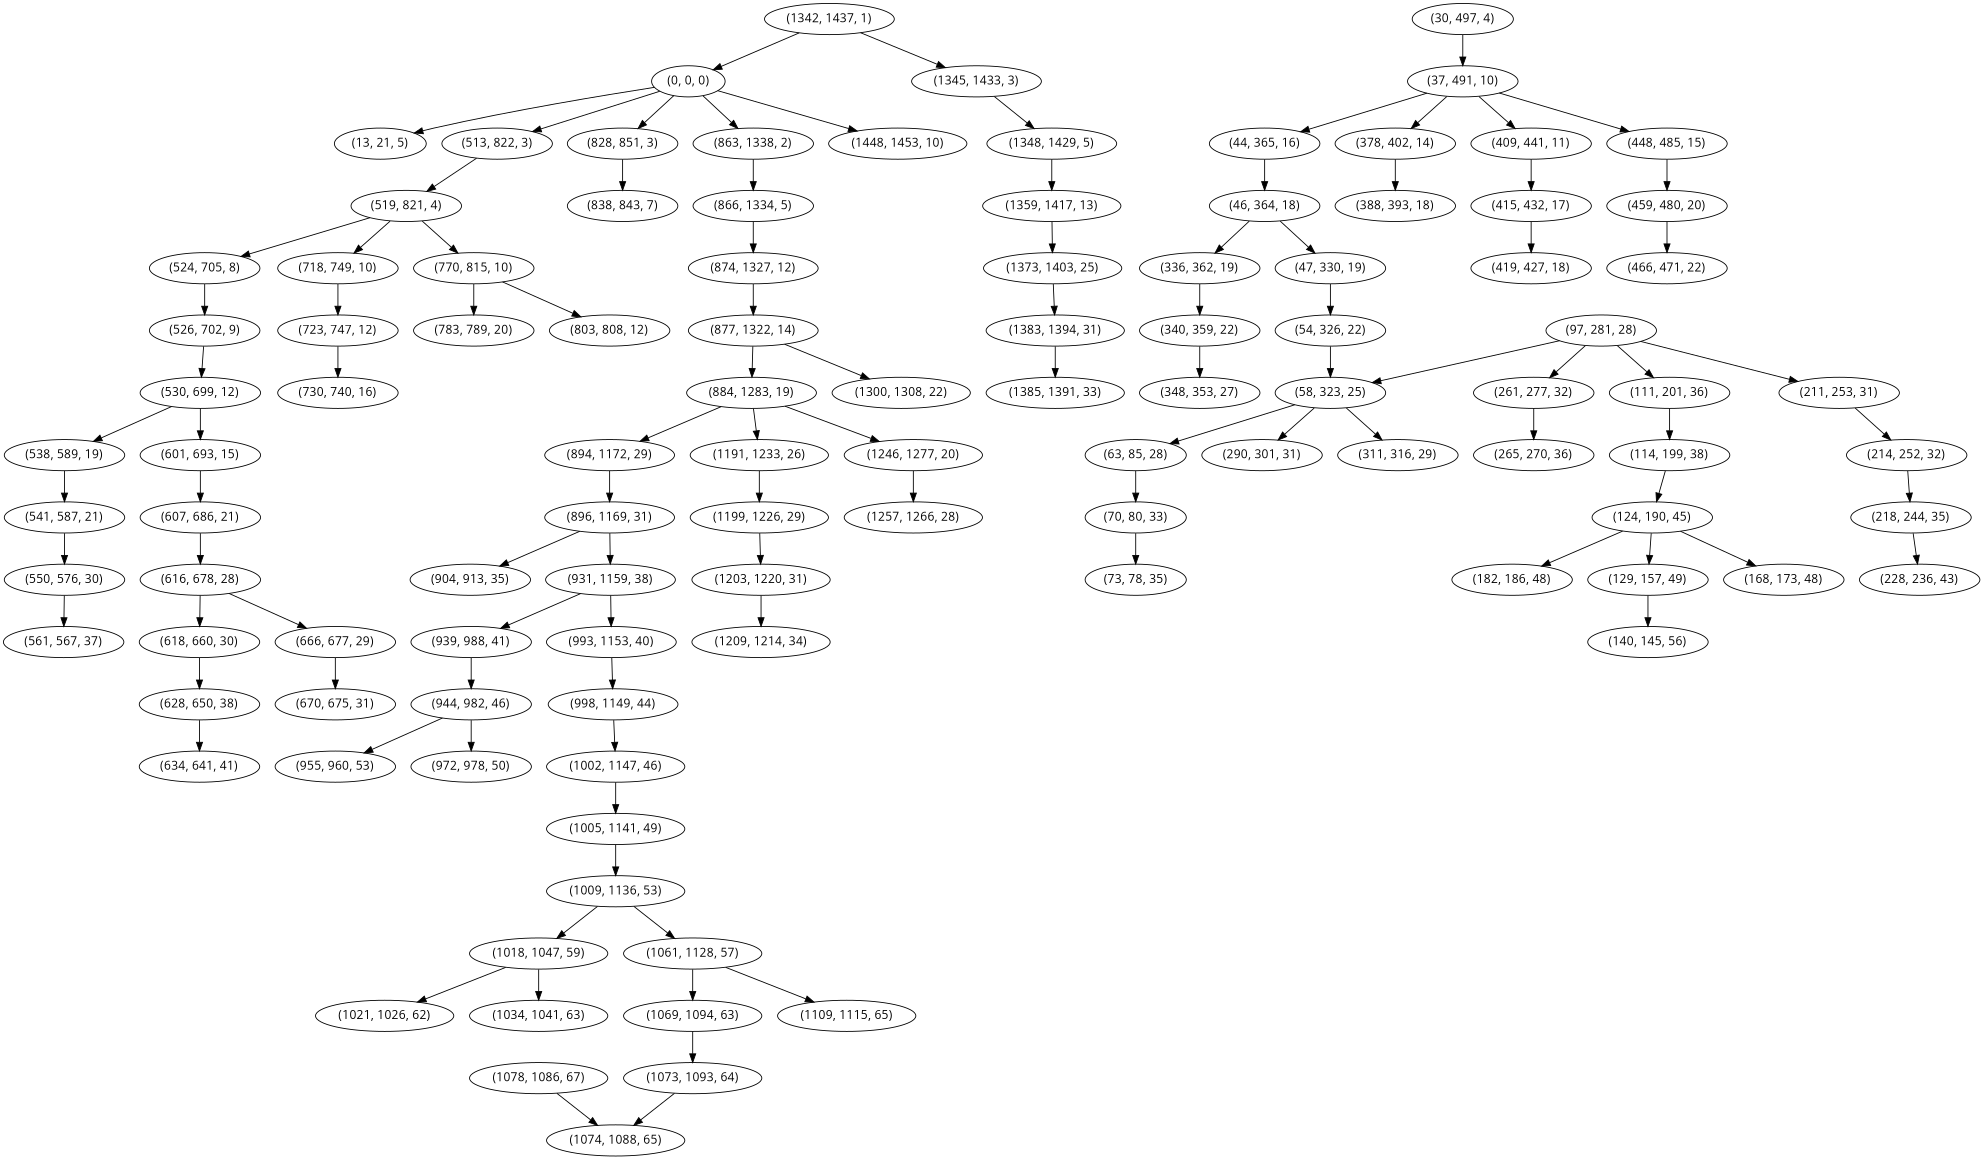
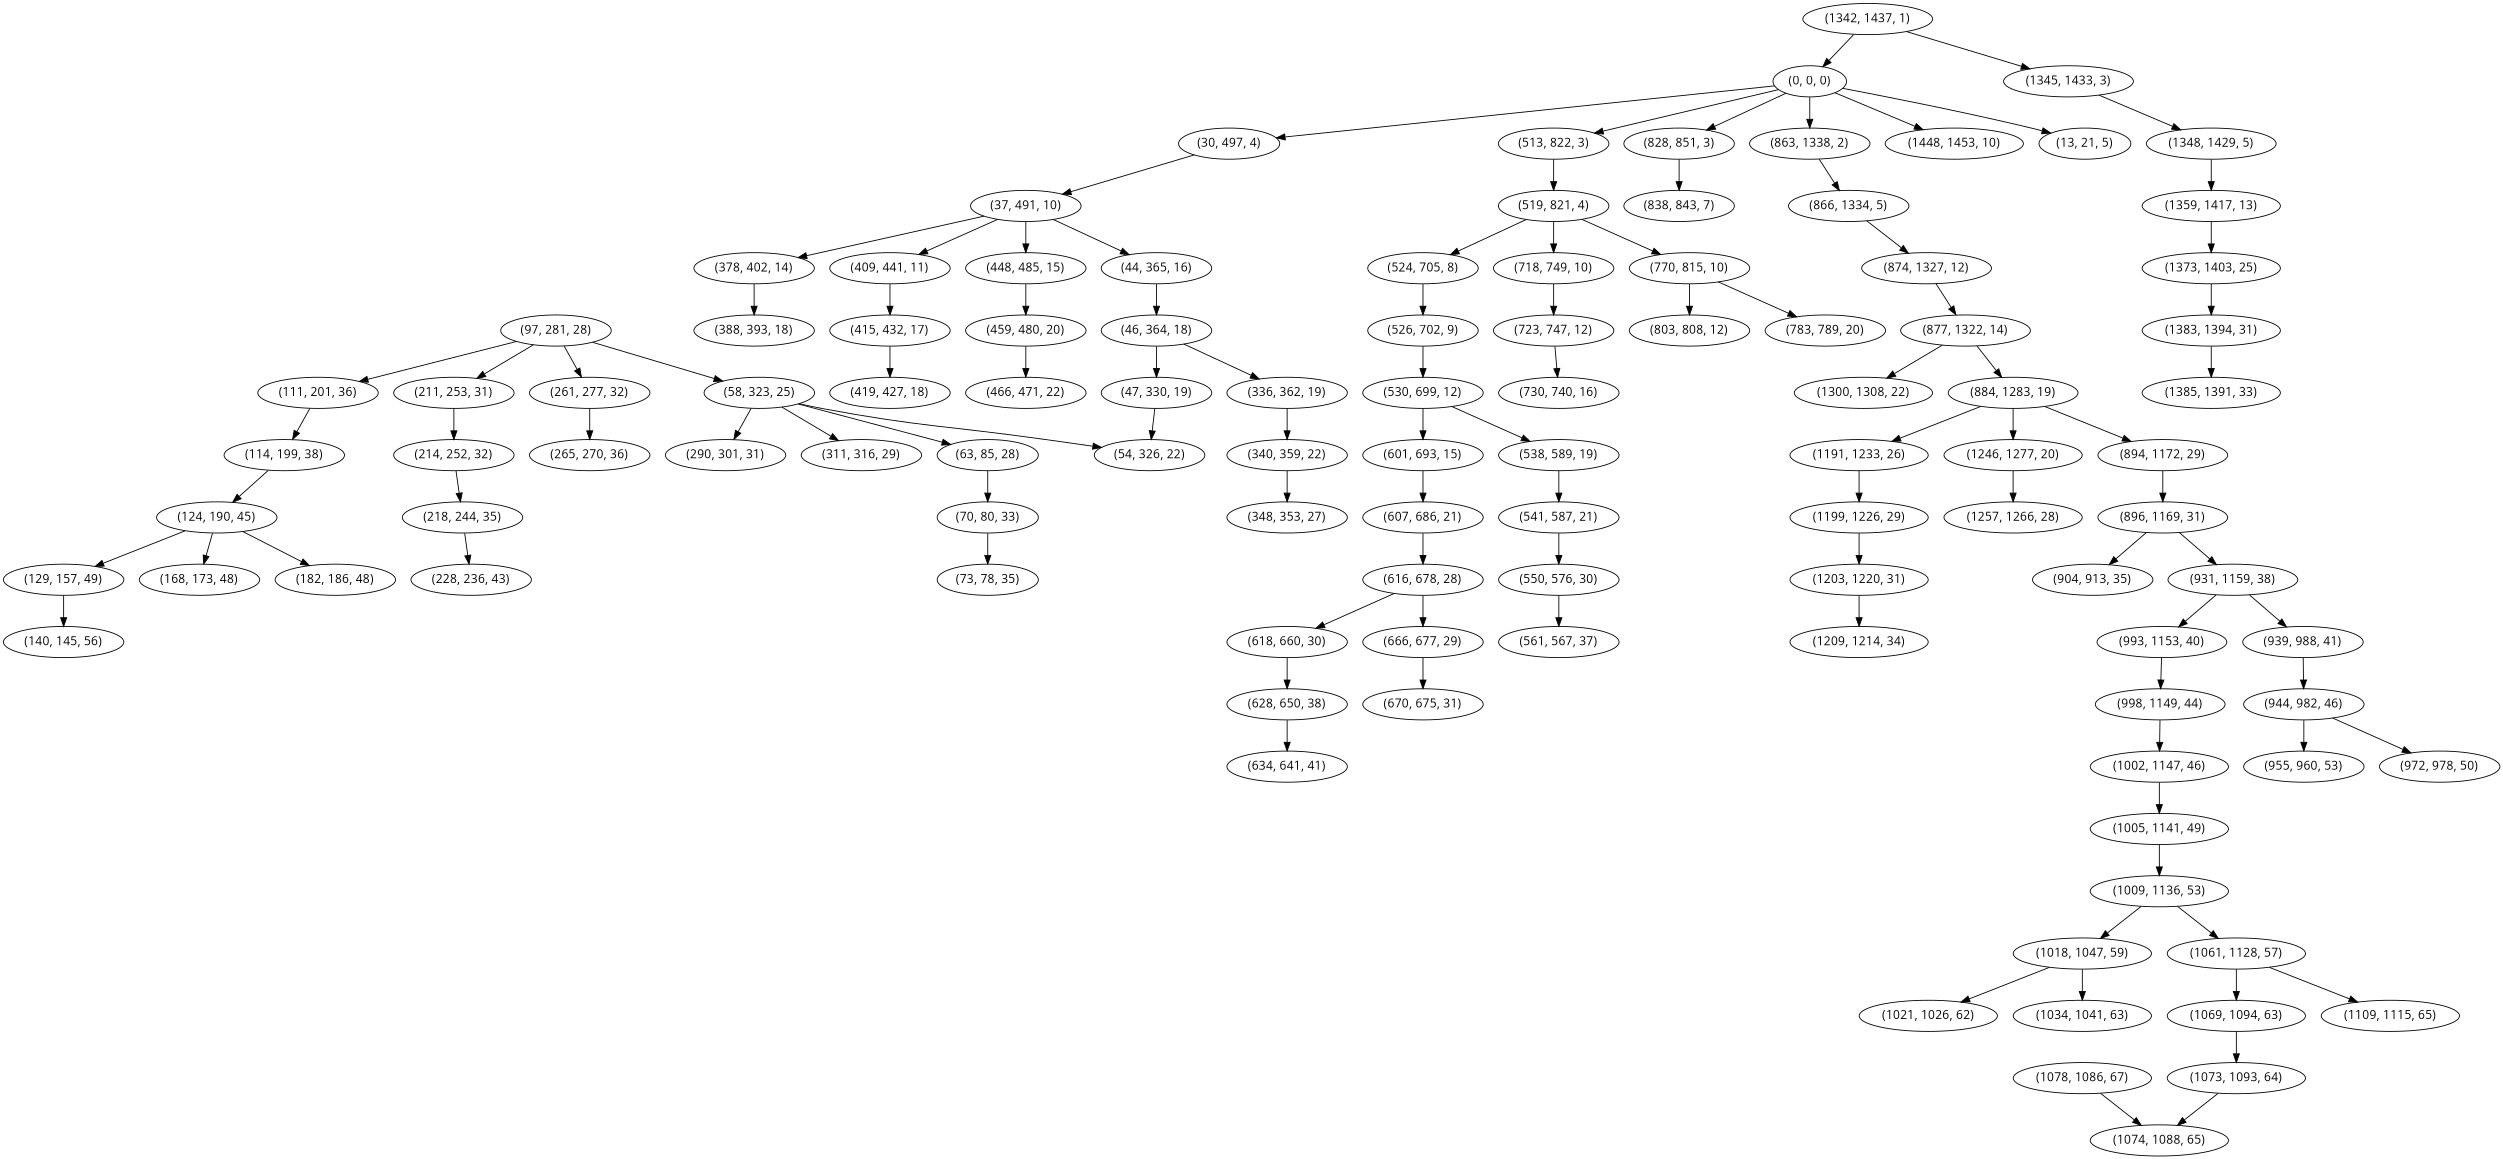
  digraph {
    fontname="Open Sans"
    node [fontname="Open Sans"]
    edge [fontname="Open Sans"]
    "(0, 0, 0)"
    "(13, 21, 5)"
    "(30, 497, 4)"
    "(513, 822, 3)"
    "(828, 851, 3)"
    "(863, 1338, 2)"
    "(1448, 1453, 10)"
    "(37, 491, 10)"
    "(519, 821, 4)"
    "(838, 843, 7)"
    "(866, 1334, 5)"
    "(1342, 1437, 1)"
    "(1345, 1433, 3)"
    n14 [label="(44, 365, 16)"]
    "(378, 402, 14)"
    "(409, 441, 11)"
    "(448, 485, 15)"
    "(46, 364, 18)"
    "(388, 393, 18)"
    "(415, 432, 17)"
    "(459, 480, 20)"
    "(47, 330, 19)"
    "(336, 362, 19)"
    "(54, 326, 22)"
    "(340, 359, 22)"
    "(58, 323, 25)"
    "(63, 85, 28)"
    "(290, 301, 31)"
    "(311, 316, 29)"
    "(70, 80, 33)"
    "(97, 281, 28)"
    "(111, 201, 36)"
    "(211, 253, 31)"
    "(261, 277, 32)"
    "(73, 78, 35)"
    "(114, 199, 38)"
    "(214, 252, 32)"
    "(265, 270, 36)"
    "(124, 190, 45)"
    "(129, 157, 49)"
    "(168, 173, 48)"
    "(182, 186, 48)"
    "(140, 145, 56)"
    "(218, 244, 35)"
    "(228, 236, 43)"
    "(348, 353, 27)"
    "(419, 427, 18)"
    "(466, 471, 22)"
    "(524, 705, 8)"
    "(718, 749, 10)"
    "(770, 815, 10)"
    "(526, 702, 9)"
    "(723, 747, 12)"
    "(783, 789, 20)"
    "(803, 808, 12)"
    "(530, 699, 12)"
    "(538, 589, 19)"
    "(601, 693, 15)"
    "(541, 587, 21)"
    "(607, 686, 21)"
    "(550, 576, 30)"
    "(561, 567, 37)"
    "(616, 678, 28)"
    "(618, 660, 30)"
    "(666, 677, 29)"
    "(628, 650, 38)"
    "(670, 675, 31)"
    "(634, 641, 41)"
    "(730, 740, 16)"
    "(874, 1327, 12)"
    "(877, 1322, 14)"
    "(884, 1283, 19)"
    "(1300, 1308, 22)"
    "(894, 1172, 29)"
    "(1191, 1233, 26)"
    "(1246, 1277, 20)"
    "(896, 1169, 31)"
    "(1199, 1226, 29)"
    "(1257, 1266, 28)"
    "(904, 913, 35)"
    "(931, 1159, 38)"
    "(939, 988, 41)"
    "(993, 1153, 40)"
    "(944, 982, 46)"
    "(998, 1149, 44)"
    "(955, 960, 53)"
    "(972, 978, 50)"
    "(1002, 1147, 46)"
    "(1005, 1141, 49)"
    "(1009, 1136, 53)"
    "(1018, 1047, 59)"
    "(1061, 1128, 57)"
    "(1021, 1026, 62)"
    "(1034, 1041, 63)"
    "(1069, 1094, 63)"
    "(1109, 1115, 65)"
    "(1073, 1093, 64)"
    "(1074, 1088, 65)"
    "(1078, 1086, 67)"
    "(1203, 1220, 31)"
    "(1209, 1214, 34)"
    "(1348, 1429, 5)"
    "(1359, 1417, 13)"
    "(1373, 1403, 25)"
    "(1383, 1394, 31)"
    "(1385, 1391, 33)"
    "(0, 0, 0)" -> "(13, 21, 5)"
+   "(0, 0, 0)" -> "(30, 497, 4)"
    "(0, 0, 0)" -> "(513, 822, 3)"
    "(0, 0, 0)" -> "(828, 851, 3)"
    "(0, 0, 0)" -> "(863, 1338, 2)"
    "(0, 0, 0)" -> "(1448, 1453, 10)"
    "(30, 497, 4)" -> "(37, 491, 10)"
    "(513, 822, 3)" -> "(519, 821, 4)"
    "(828, 851, 3)" -> "(838, 843, 7)"
    "(863, 1338, 2)" -> "(866, 1334, 5)"
    "(37, 491, 10)" -> n14
    "(37, 491, 10)" -> "(378, 402, 14)"
    "(37, 491, 10)" -> "(409, 441, 11)"
    "(37, 491, 10)" -> "(448, 485, 15)"
    "(519, 821, 4)" -> "(524, 705, 8)"
    "(519, 821, 4)" -> "(718, 749, 10)"
    "(519, 821, 4)" -> "(770, 815, 10)"
    "(866, 1334, 5)" -> "(874, 1327, 12)"
    "(1342, 1437, 1)" -> "(0, 0, 0)"
    "(1342, 1437, 1)" -> "(1345, 1433, 3)"
    "(1345, 1433, 3)" -> "(1348, 1429, 5)"
    n14 -> "(46, 364, 18)"
    "(378, 402, 14)" -> "(388, 393, 18)"
    "(409, 441, 11)" -> "(415, 432, 17)"
    "(448, 485, 15)" -> "(459, 480, 20)"
    "(46, 364, 18)" -> "(47, 330, 19)"
    "(46, 364, 18)" -> "(336, 362, 19)"
    "(415, 432, 17)" -> "(419, 427, 18)"
    "(459, 480, 20)" -> "(466, 471, 22)"
    "(47, 330, 19)" -> "(54, 326, 22)"
    "(336, 362, 19)" -> "(340, 359, 22)"
-   "(54, 326, 22)" -> "(58, 323, 25)"
+   "(58, 323, 25)" -> "(54, 326, 22)"
    "(340, 359, 22)" -> "(348, 353, 27)"
    "(58, 323, 25)" -> "(63, 85, 28)"
    "(58, 323, 25)" -> "(290, 301, 31)"
    "(58, 323, 25)" -> "(311, 316, 29)"
    "(63, 85, 28)" -> "(70, 80, 33)"
    "(70, 80, 33)" -> "(73, 78, 35)"
    "(97, 281, 28)" -> "(58, 323, 25)"
    "(97, 281, 28)" -> "(111, 201, 36)"
    "(97, 281, 28)" -> "(211, 253, 31)"
    "(97, 281, 28)" -> "(261, 277, 32)"
    "(111, 201, 36)" -> "(114, 199, 38)"
    "(211, 253, 31)" -> "(214, 252, 32)"
    "(261, 277, 32)" -> "(265, 270, 36)"
    "(114, 199, 38)" -> "(124, 190, 45)"
    "(214, 252, 32)" -> "(218, 244, 35)"
    "(124, 190, 45)" -> "(129, 157, 49)"
    "(124, 190, 45)" -> "(168, 173, 48)"
    "(124, 190, 45)" -> "(182, 186, 48)"
    "(129, 157, 49)" -> "(140, 145, 56)"
    "(218, 244, 35)" -> "(228, 236, 43)"
    "(524, 705, 8)" -> "(526, 702, 9)"
    "(718, 749, 10)" -> "(723, 747, 12)"
    "(770, 815, 10)" -> "(783, 789, 20)"
    "(770, 815, 10)" -> "(803, 808, 12)"
    "(526, 702, 9)" -> "(530, 699, 12)"
    "(723, 747, 12)" -> "(730, 740, 16)"
    "(530, 699, 12)" -> "(538, 589, 19)"
    "(530, 699, 12)" -> "(601, 693, 15)"
    "(538, 589, 19)" -> "(541, 587, 21)"
    "(601, 693, 15)" -> "(607, 686, 21)"
    "(541, 587, 21)" -> "(550, 576, 30)"
    "(607, 686, 21)" -> "(616, 678, 28)"
    "(550, 576, 30)" -> "(561, 567, 37)"
    "(616, 678, 28)" -> "(618, 660, 30)"
    "(616, 678, 28)" -> "(666, 677, 29)"
    "(618, 660, 30)" -> "(628, 650, 38)"
    "(666, 677, 29)" -> "(670, 675, 31)"
    "(628, 650, 38)" -> "(634, 641, 41)"
    "(874, 1327, 12)" -> "(877, 1322, 14)"
    "(877, 1322, 14)" -> "(884, 1283, 19)"
    "(877, 1322, 14)" -> "(1300, 1308, 22)"
    "(884, 1283, 19)" -> "(894, 1172, 29)"
    "(884, 1283, 19)" -> "(1191, 1233, 26)"
    "(884, 1283, 19)" -> "(1246, 1277, 20)"
    "(894, 1172, 29)" -> "(896, 1169, 31)"
    "(1191, 1233, 26)" -> "(1199, 1226, 29)"
    "(1246, 1277, 20)" -> "(1257, 1266, 28)"
    "(896, 1169, 31)" -> "(904, 913, 35)"
    "(896, 1169, 31)" -> "(931, 1159, 38)"
    "(1199, 1226, 29)" -> "(1203, 1220, 31)"
    "(931, 1159, 38)" -> "(939, 988, 41)"
    "(931, 1159, 38)" -> "(993, 1153, 40)"
    "(939, 988, 41)" -> "(944, 982, 46)"
    "(993, 1153, 40)" -> "(998, 1149, 44)"
    "(944, 982, 46)" -> "(955, 960, 53)"
    "(944, 982, 46)" -> "(972, 978, 50)"
    "(998, 1149, 44)" -> "(1002, 1147, 46)"
    "(1002, 1147, 46)" -> "(1005, 1141, 49)"
    "(1005, 1141, 49)" -> "(1009, 1136, 53)"
    "(1009, 1136, 53)" -> "(1018, 1047, 59)"
    "(1009, 1136, 53)" -> "(1061, 1128, 57)"
    "(1018, 1047, 59)" -> "(1021, 1026, 62)"
    "(1018, 1047, 59)" -> "(1034, 1041, 63)"
    "(1061, 1128, 57)" -> "(1069, 1094, 63)"
    "(1061, 1128, 57)" -> "(1109, 1115, 65)"
    "(1069, 1094, 63)" -> "(1073, 1093, 64)"
    "(1073, 1093, 64)" -> "(1074, 1088, 65)"
    "(1078, 1086, 67)" -> "(1074, 1088, 65)"
    "(1203, 1220, 31)" -> "(1209, 1214, 34)"
    "(1348, 1429, 5)" -> "(1359, 1417, 13)"
    "(1359, 1417, 13)" -> "(1373, 1403, 25)"
    "(1373, 1403, 25)" -> "(1383, 1394, 31)"
    "(1383, 1394, 31)" -> "(1385, 1391, 33)"
  }
